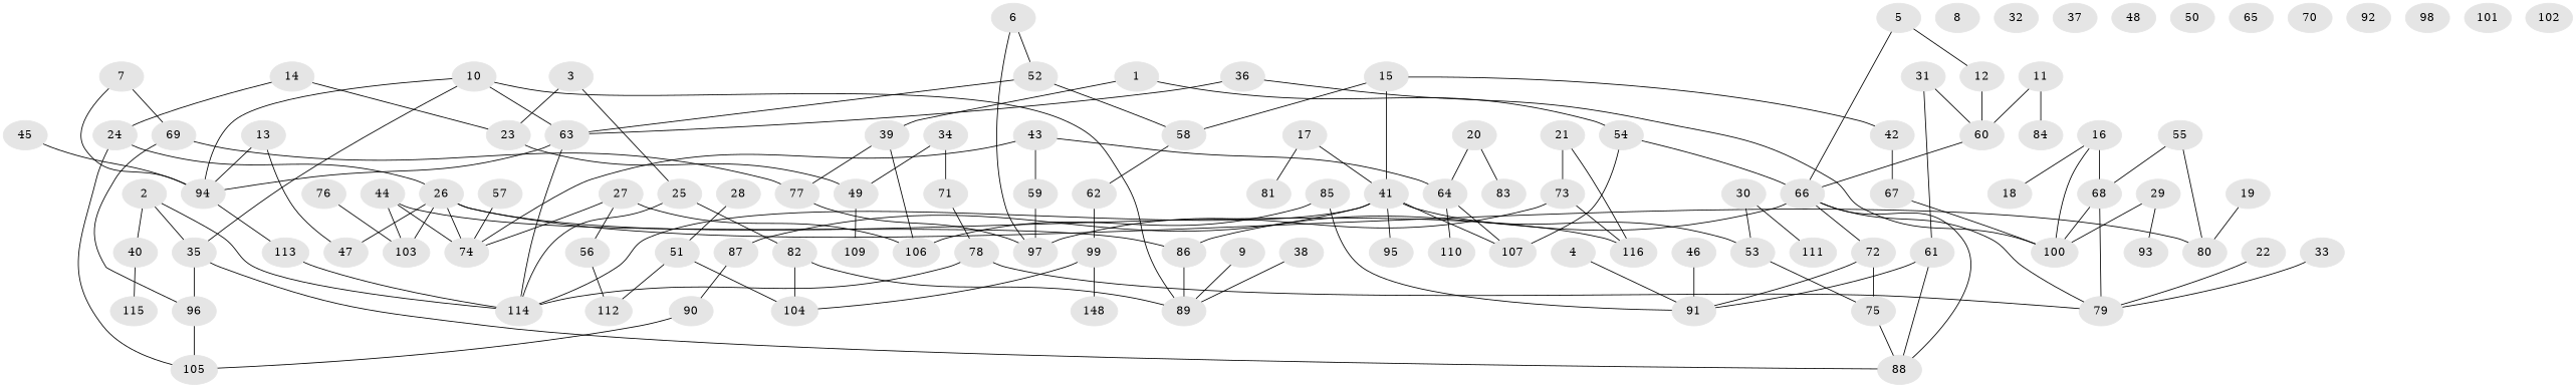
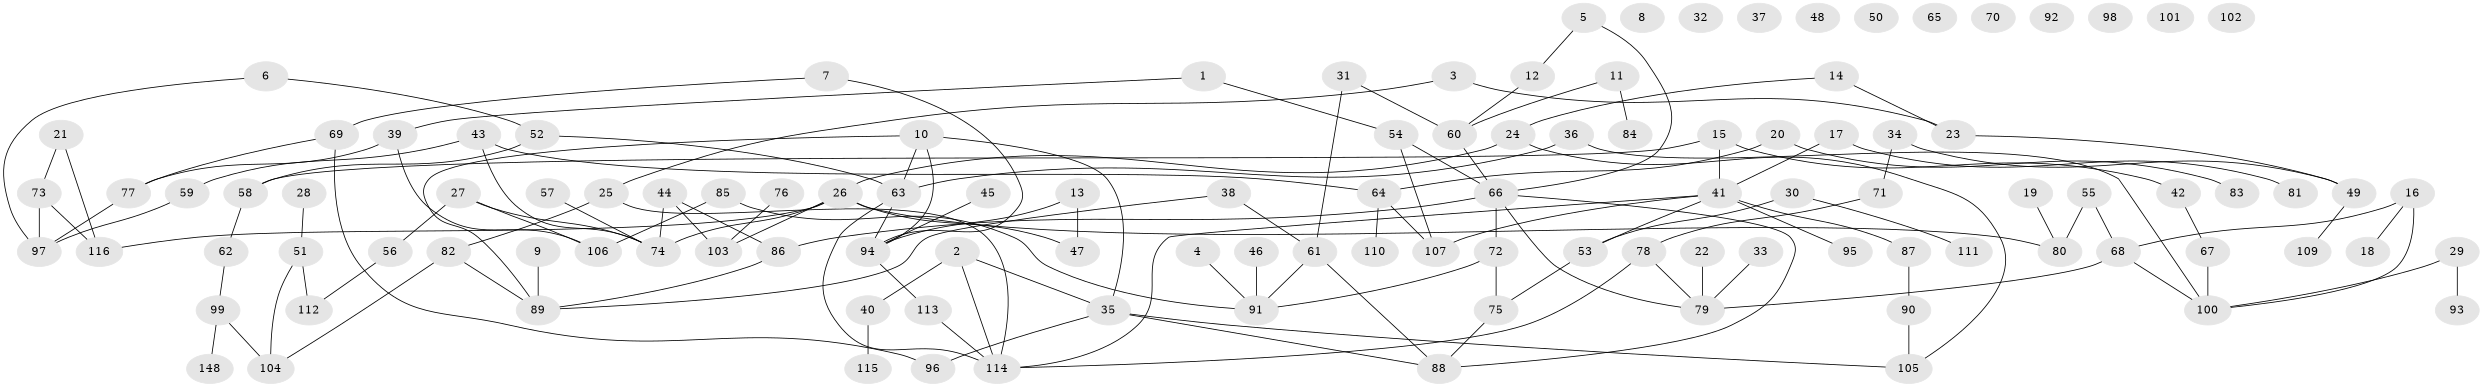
  graph {
    node [color=gray90 style=filled]
    1
    39
    54
    106
    77
    66
    107
    2
    35
    40
    114
    88
    96
    115
    3
    23
    25
    49
    82
    4
    91
    5
    12
    60
    79
    86
    72
    6
    52
    97
    63
    58
    7
    69
    94
    113
    8
    9
    89
    75
    10
    11
    84
    13
    47
    14
    24
    26
    105
    15
    41
    42
    53
    87
    95
    67
    62
    16
    18
    68
    100
    17
    81
    19
    80
    20
    64
    83
    110
    21
    73
    116
    22
    109
    74
    103
    104
    27
    56
    112
    28
    51
    29
    93
    30
    111
    31
    61
    32
    33
    34
    71
    78
    36
    37
    38
    90
    43
    59
    44
    45
    46
    48
    50
    55
    57
    99
    n108 [label=148]
    65
    70
    76
    85
    92
    98
    101
    102
    1 -- 39
    1 -- 54
    39 -- 106
    39 -- 77
    54 -- 66
    54 -- 107
    77 -- 97
    66 -- 88
    66 -- 79
    66 -- 86
    66 -- 72
    2 -- 35
    2 -- 40
    2 -- 114
    35 -- 88
    35 -- 96
    40 -- 115
-   96 -- 105
+   35 -- 105
    3 -- 23
    3 -- 25
    23 -- 49
    25 -- 114
    25 -- 82
    49 -- 109
    82 -- 89
    82 -- 104
    4 -- 91
    5 -- 66
    5 -- 12
    12 -- 60
    60 -- 66
    86 -- 89
    72 -- 91
    72 -- 75
    6 -- 52
    6 -- 97
    52 -- 63
    52 -- 58
    63 -- 114
    63 -- 94
    58 -- 62
    7 -- 69
    7 -- 94
    69 -- 77
    69 -- 96
    94 -- 113
    113 -- 114
    9 -- 89
    75 -- 88
    10 -- 35
    10 -- 63
    10 -- 94
    10 -- 89
    11 -- 60
    11 -- 84
    13 -- 94
    13 -- 47
    14 -- 23
    14 -- 24
    24 -- 26
    24 -- 105
    26 -- 47
    26 -- 80
    26 -- 116
    26 -- 74
    26 -- 103
    15 -- 58
    15 -- 41
    15 -- 42
    41 -- 107
    41 -- 114
    41 -- 53
    41 -- 87
    41 -- 95
    42 -- 67
    53 -- 75
    87 -- 90
    67 -- 100
    62 -- 99
    16 -- 18
    16 -- 68
    16 -- 100
    68 -- 79
    68 -- 100
    17 -- 41
    17 -- 81
    19 -- 80
    20 -- 64
    20 -- 83
    64 -- 107
    64 -- 110
    21 -- 73
    21 -- 116
    73 -- 97
    73 -- 116
    22 -- 79
    27 -- 106
    27 -- 74
    27 -- 56
    56 -- 112
    28 -- 51
    51 -- 104
    51 -- 112
    29 -- 100
    29 -- 93
    30 -- 53
    30 -- 111
    31 -- 60
    31 -- 61
    61 -- 88
    61 -- 91
    33 -- 79
    34 -- 49
    34 -- 71
    71 -- 78
    78 -- 114
    78 -- 79
    36 -- 63
    36 -- 100
    38 -- 89
+   38 -- 61
    90 -- 105
    43 -- 64
    43 -- 74
    43 -- 59
    59 -- 97
    44 -- 86
    44 -- 74
    44 -- 103
    45 -- 94
    46 -- 91
    55 -- 68
    55 -- 80
    57 -- 74
    99 -- 104
    99 -- n108
    76 -- 103
    85 -- 106
    85 -- 91
  }
